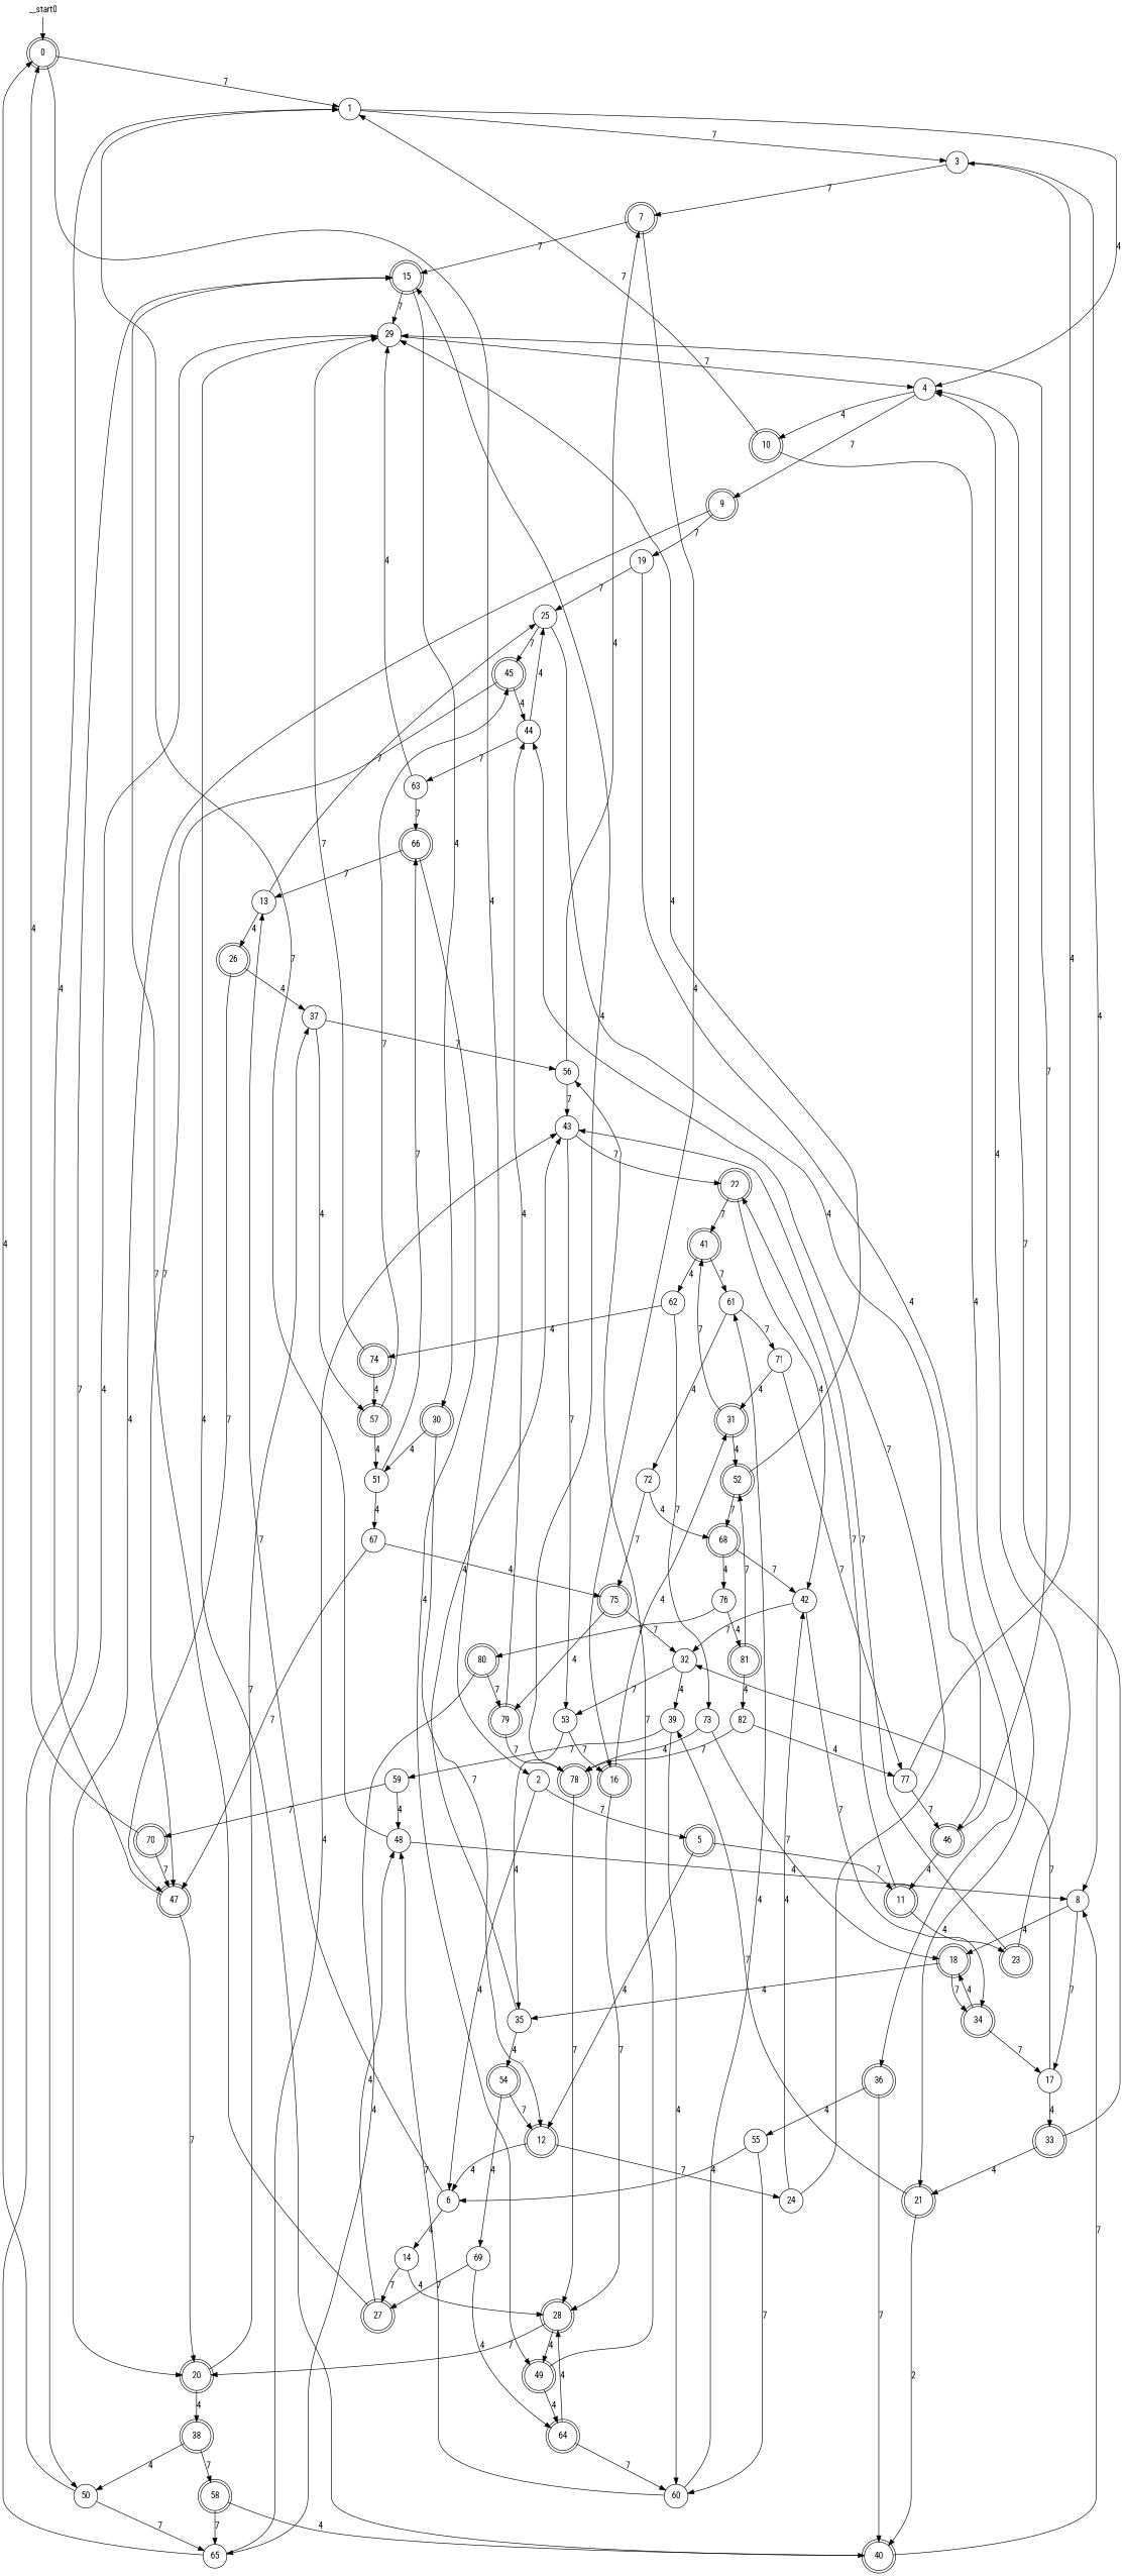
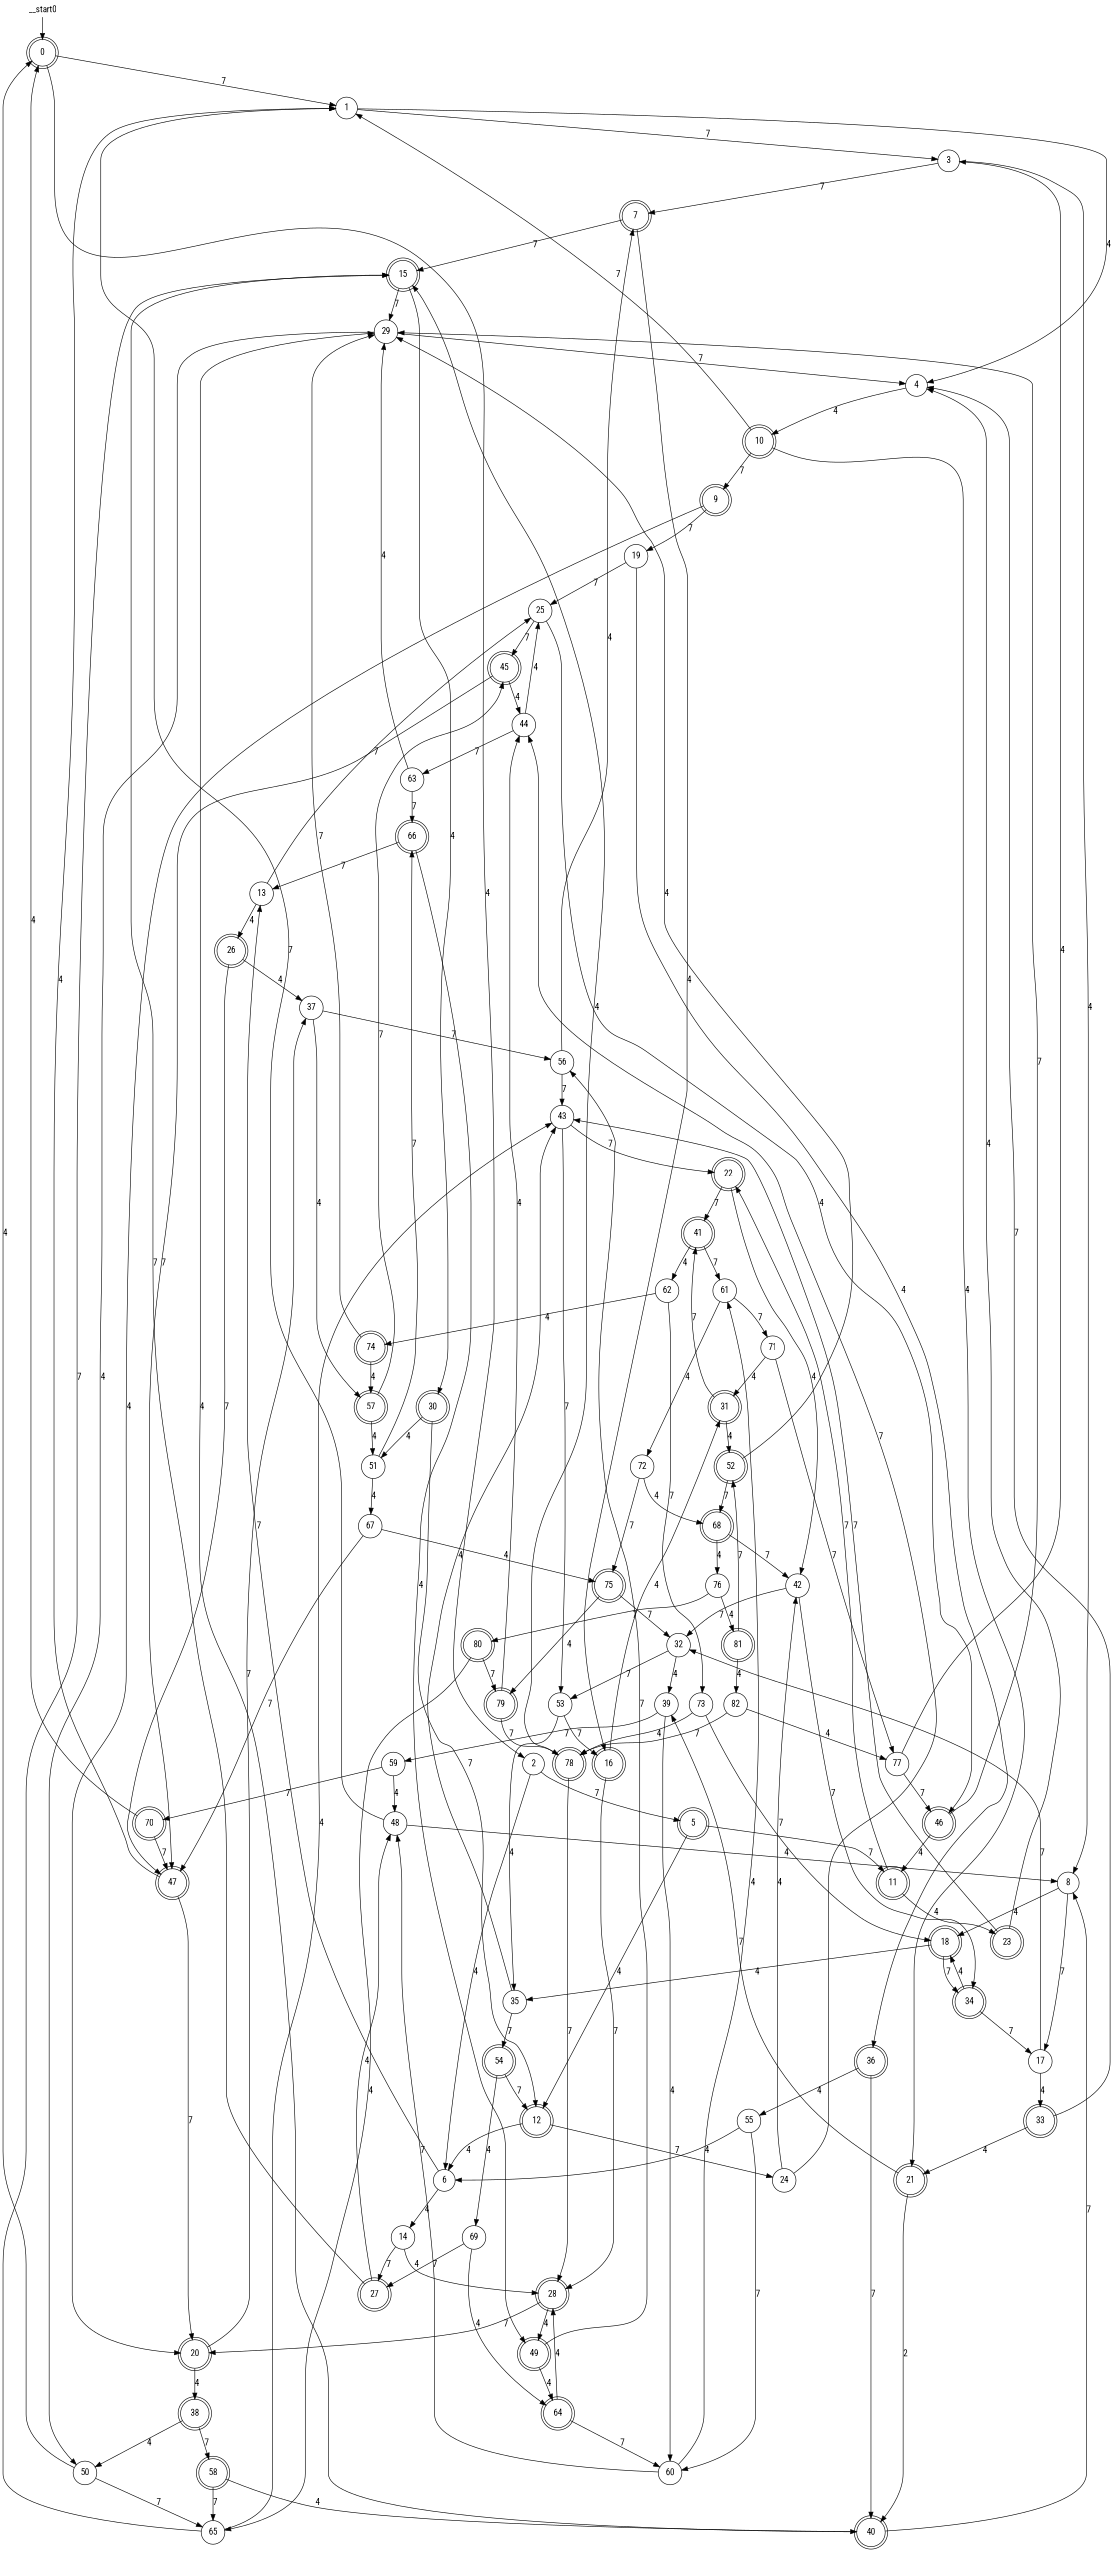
  digraph {
    fontname="Roboto Condensed"
    node [fontname="Roboto Condensed" shape=doublecircle]
    edge [fontname="Roboto Condensed"]
    n1 [label=0]
    n2 [label=1 shape=circle]
    n3 [label=2 shape=circle]
    n4 [label=3 shape=circle]
    n5 [label=4 shape=circle]
    n6 [label=5]
    n7 [label=6 shape=circle]
    n8 [label=7]
    n9 [label=8 shape=circle]
    n10 [label=9]
    n11 [label=10]
    n12 [label=11]
    n13 [label=12]
    n14 [label=13 shape=circle]
    n15 [label=14 shape=circle]
    n16 [label=15]
    n17 [label=16]
    n18 [label=17 shape=circle]
    n19 [label=18]
    n20 [label=19 shape=circle]
    n21 [label=20]
    n22 [label=21]
    n23 [label=22]
    n24 [label=23]
    n25 [label=24 shape=circle]
    n26 [label=25 shape=circle]
    n27 [label=26]
    n28 [label=27]
    n29 [label=28]
    n30 [label=29 shape=circle]
    n31 [label=30]
    n32 [label=31]
    n33 [label=32 shape=circle]
    n34 [label=33]
    n35 [label=34]
    n36 [label=35 shape=circle]
    n37 [label=36]
    n38 [label=37 shape=circle]
    n39 [label=38]
    n40 [label=39 shape=circle]
    n41 [label=40]
    n42 [label=41]
    n43 [label=42 shape=circle]
    n44 [label=43 shape=circle]
    n45 [label=44 shape=circle]
    n46 [label=45]
    n47 [label=46]
    n48 [label=47]
    n49 [label=48 shape=circle]
    n50 [label=49]
    n51 [label=50 shape=circle]
    n52 [label=51 shape=circle]
    n53 [label=52]
    n54 [label=53 shape=circle]
    n55 [label=54]
    n56 [label=55 shape=circle]
    n57 [label=56 shape=circle]
    n58 [label=57]
    n59 [label=58]
    n60 [label=59 shape=circle]
    n61 [label=60 shape=circle]
    n62 [label=61 shape=circle]
    n63 [label=62 shape=circle]
    n64 [label=63 shape=circle]
    n65 [label=64]
    n66 [label=65 shape=circle]
    n67 [label=66]
    n68 [label=67 shape=circle]
    n69 [label=68]
    n70 [label=69 shape=circle]
    n71 [label=70]
    n72 [label=71 shape=circle]
    n73 [label=72 shape=circle]
    n74 [label=73 shape=circle]
    n75 [label=74]
    n76 [label=75]
    n77 [label=76 shape=circle]
    n78 [label=77 shape=circle]
    n79 [label=78]
    n80 [label=79]
    n81 [label=80]
    n82 [label=81]
    n83 [label=82 shape=circle]
    __start0 [height=0 shape=none width=0]
    n1 -> n2 [label=7]
    n1 -> n3 [label=4]
    n2 -> n4 [label=7]
    n2 -> n5 [label=4]
    n3 -> n6 [label=7]
    n3 -> n7 [label=4]
    n4 -> n8 [label=7]
    n4 -> n9 [label=4]
-   n5 -> n10 [label=7]
+   n11 -> n10 [label=7]
    n5 -> n11 [label=4]
    n6 -> n12 [label=7]
    n6 -> n13 [label=4]
    n7 -> n14 [label=7]
    n7 -> n15 [label=4]
    n8 -> n16 [label=7]
    n8 -> n17 [label=4]
    n9 -> n18 [label=7]
    n9 -> n19 [label=4]
    n10 -> n20 [label=7]
    n10 -> n21 [label=4]
    n11 -> n2 [label=7]
    n11 -> n22 [label=4]
    n12 -> n23 [label=7]
    n12 -> n24 [label=4]
    n13 -> n7 [label=4]
    n13 -> n25 [label=7]
    n14 -> n26 [label=7]
    n14 -> n27 [label=4]
    n15 -> n28 [label=7]
    n15 -> n29 [label=4]
    n16 -> n30 [label=7]
    n16 -> n31 [label=4]
    n17 -> n29 [label=7]
    n17 -> n32 [label=4]
    n18 -> n33 [label=7]
    n18 -> n34 [label=4]
    n19 -> n35 [label=7]
    n19 -> n36 [label=4]
    n20 -> n26 [label=7]
    n20 -> n37 [label=4]
    n21 -> n38 [label=7]
    n21 -> n39 [label=4]
    n22 -> n40 [label=7]
    n22 -> n41 [label=2]
    n23 -> n42 [label=7]
    n23 -> n43 [label=4]
    n24 -> n5 [label=4]
    n24 -> n44 [label=7]
    n25 -> n43 [label=4]
    n25 -> n45 [label=7]
    n26 -> n46 [label=7]
    n26 -> n47 [label=4]
    n27 -> n38 [label=4]
    n27 -> n48 [label=7]
    n28 -> n16 [label=7]
    n28 -> n49 [label=4]
    n29 -> n21 [label=7]
    n29 -> n50 [label=4]
    n30 -> n5 [label=7]
    n30 -> n51 [label=4]
    n31 -> n13 [label=7]
    n31 -> n52 [label=4]
    n32 -> n42 [label=7]
    n32 -> n53 [label=4]
    n33 -> n40 [label=4]
    n33 -> n54 [label=7]
    n34 -> n5 [label=7]
    n34 -> n22 [label=4]
    n35 -> n18 [label=7]
    n35 -> n19 [label=4]
    n36 -> n44 [label=4]
-   n36 -> n55 [label=4]
+   n36 -> n55 [label=7]
    n37 -> n41 [label=7]
    n37 -> n56 [label=4]
    n38 -> n57 [label=7]
    n38 -> n58 [label=4]
    n39 -> n51 [label=4]
    n39 -> n59 [label=7]
    n40 -> n60 [label=7]
    n40 -> n61 [label=4]
    n41 -> n9 [label=7]
    n41 -> n30 [label=4]
    n42 -> n62 [label=7]
    n42 -> n63 [label=4]
    n43 -> n33 [label=7]
    n43 -> n35 [label=7]
    n44 -> n23 [label=7]
    n44 -> n54 [label=7]
    n45 -> n26 [label=4]
    n45 -> n64 [label=7]
    n46 -> n45 [label=4]
    n46 -> n48 [label=7]
    n47 -> n12 [label=4]
    n47 -> n30 [label=7]
    n48 -> n2 [label=4]
    n48 -> n21 [label=7]
    n49 -> n2 [label=7]
    n49 -> n9 [label=4]
    n50 -> n57 [label=7]
    n50 -> n65 [label=4]
    n51 -> n1 [label=4]
    n51 -> n66 [label=7]
    n52 -> n67 [label=7]
    n52 -> n68 [label=4]
    n53 -> n30 [label=4]
    n53 -> n69 [label=7]
    n54 -> n17 [label=7]
    n54 -> n36 [label=4]
    n55 -> n13 [label=7]
    n55 -> n70 [label=4]
    n56 -> n7 [label=4]
    n56 -> n61 [label=7]
    n57 -> n8 [label=4]
    n57 -> n44 [label=7]
    n58 -> n46 [label=7]
    n58 -> n52 [label=4]
    n59 -> n41 [label=4]
    n59 -> n66 [label=7]
    n60 -> n49 [label=4]
    n60 -> n71 [label=7]
    n61 -> n49 [label=7]
    n61 -> n62 [label=4]
    n62 -> n72 [label=7]
    n62 -> n73 [label=4]
    n63 -> n74 [label=7]
    n63 -> n75 [label=4]
    n64 -> n30 [label=4]
    n64 -> n67 [label=7]
    n65 -> n29 [label=4]
    n65 -> n61 [label=7]
    n66 -> n16 [label=7]
    n66 -> n44 [label=4]
    n67 -> n14 [label=7]
    n67 -> n50 [label=4]
    n68 -> n48 [label=7]
    n68 -> n76 [label=4]
    n69 -> n43 [label=7]
    n69 -> n77 [label=4]
    n70 -> n28 [label=7]
    n70 -> n65 [label=4]
    n71 -> n1 [label=4]
    n71 -> n48 [label=7]
    n72 -> n32 [label=4]
    n72 -> n78 [label=7]
    n73 -> n69 [label=4]
    n73 -> n76 [label=7]
    n74 -> n19 [label=7]
    n74 -> n79 [label=4]
    n75 -> n30 [label=7]
    n75 -> n58 [label=4]
    n76 -> n33 [label=7]
    n76 -> n80 [label=4]
    n77 -> n81 [label=7]
    n77 -> n82 [label=4]
    n78 -> n4 [label=4]
    n78 -> n47 [label=7]
    n79 -> n16 [label=4]
    n79 -> n29 [label=7]
    n80 -> n45 [label=4]
    n80 -> n79 [label=7]
    n81 -> n66 [label=4]
    n81 -> n80 [label=7]
    n82 -> n53 [label=7]
    n82 -> n83 [label=4]
    n83 -> n78 [label=4]
    n83 -> n79 [label=7]
    __start0 -> n1
  }
